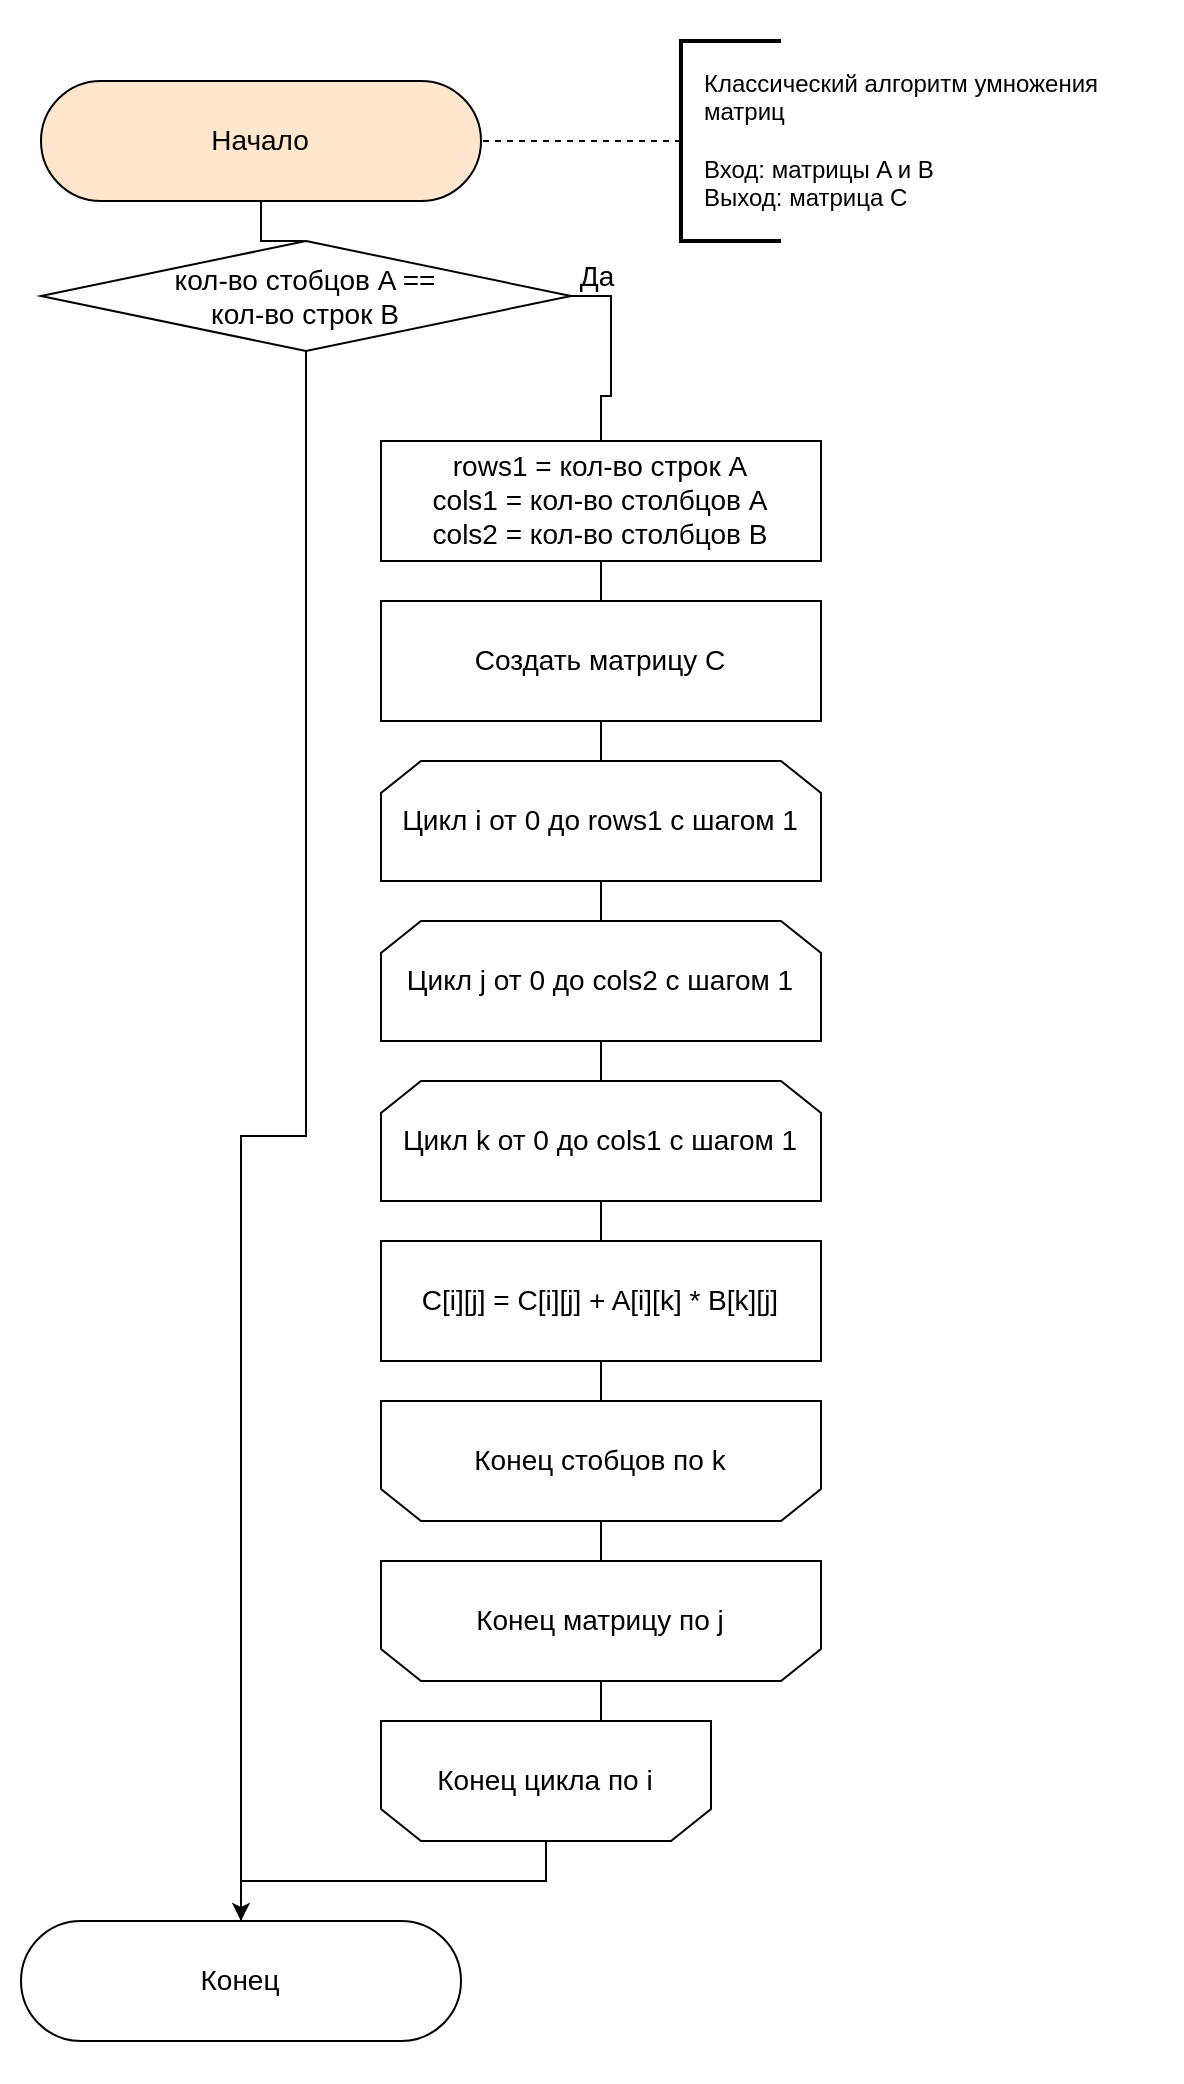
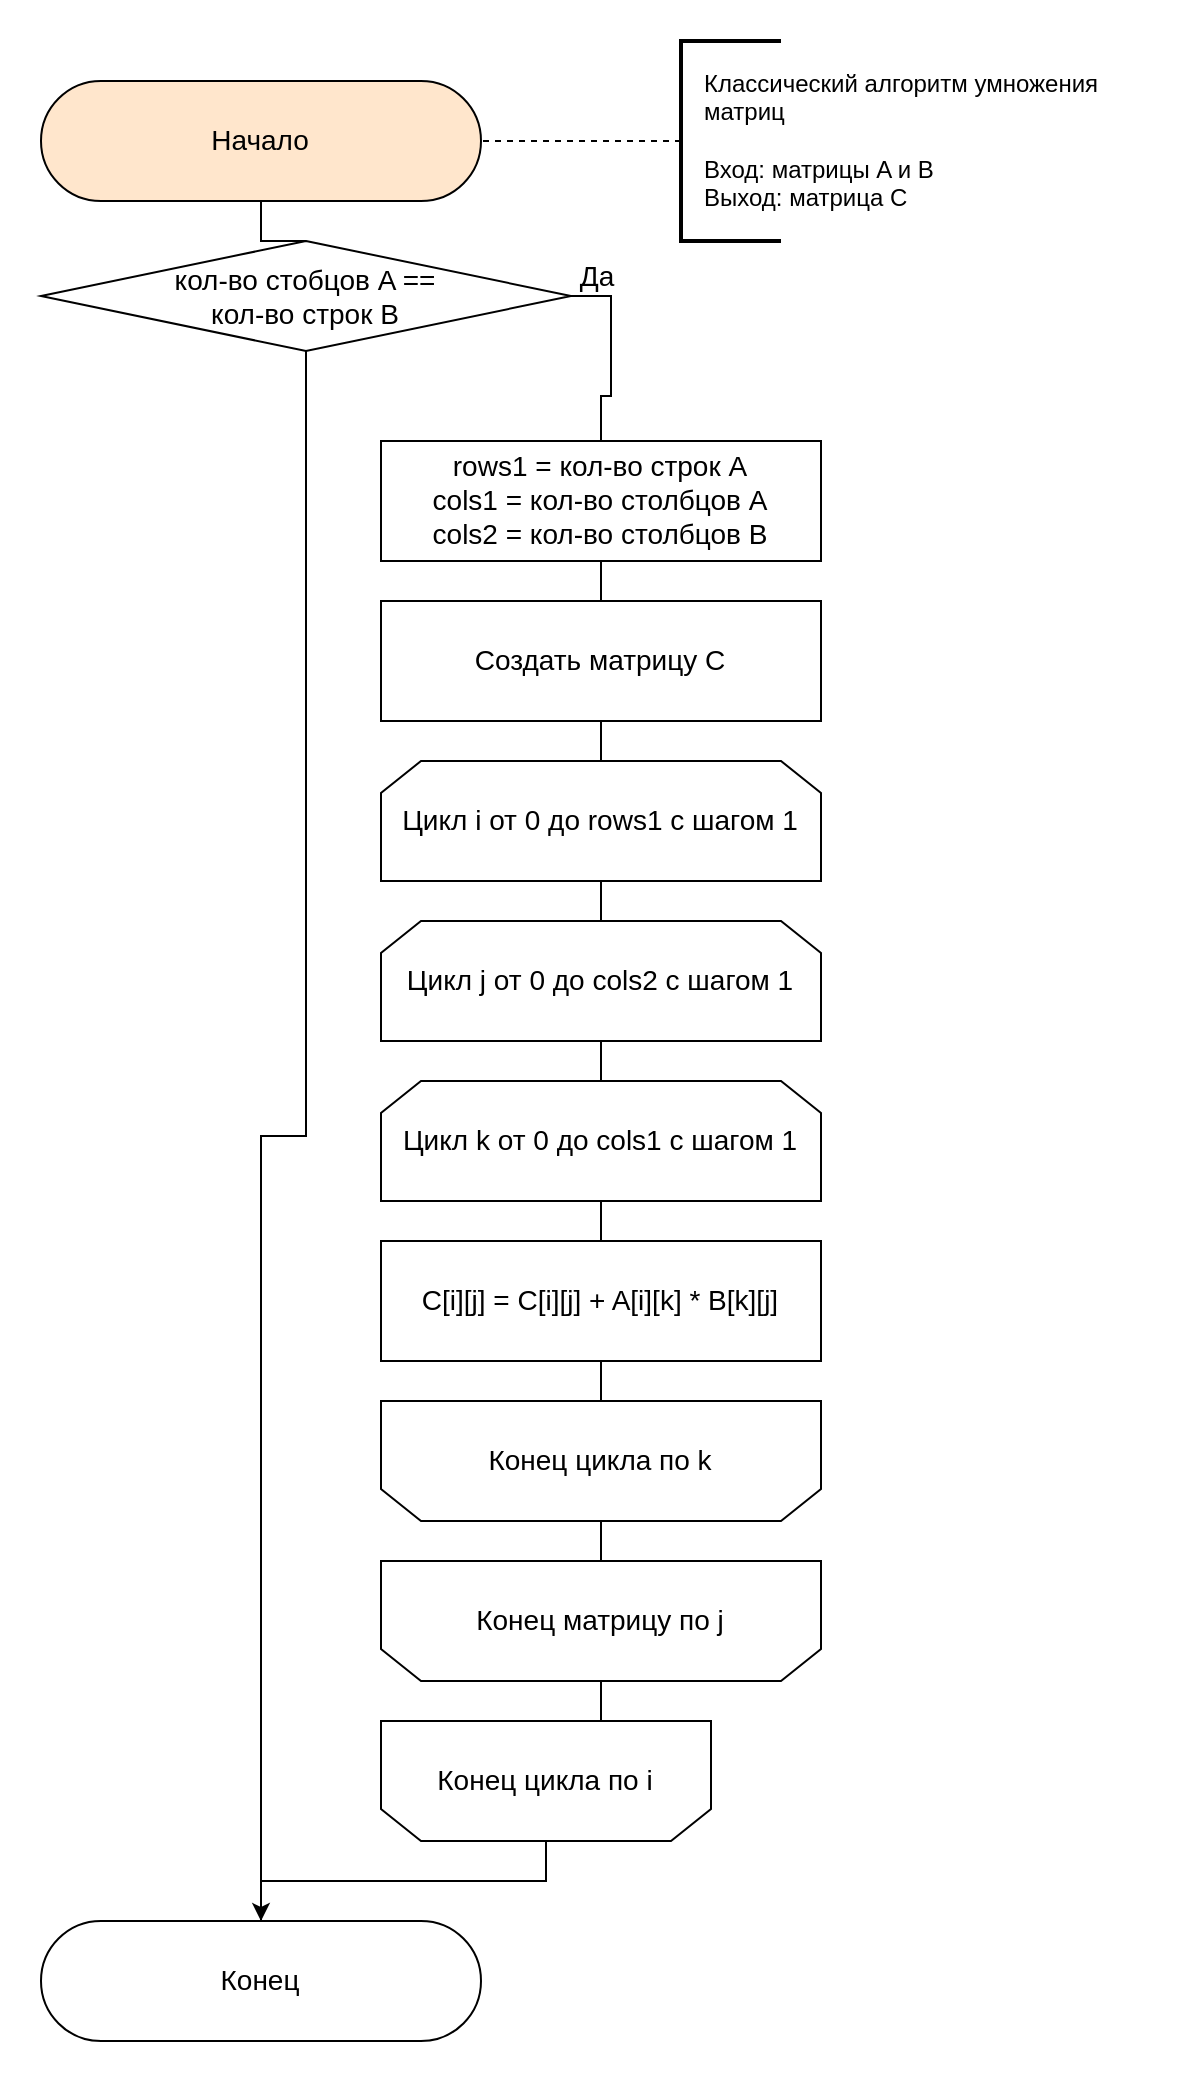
  <mxCell id="0" />
  <mxCell id="1" parent="0" />
  <mxCell id="2" value="" style="edgeStyle=orthogonalEdgeStyle;rounded=0;orthogonalLoop=1;jettySize=auto;html=1;endArrow=none;endFill=0;" parent="1" source="3" target="7" edge="1"><mxGeometry relative="1" as="geometry" /></mxCell>
  <mxCell id="3" value="Начало" style="rounded=1;whiteSpace=wrap;html=1;arcSize=50;fontSize=14;fillColor=#ffe6cc;" parent="1" vertex="1"><mxGeometry x="20" y="40" width="220" height="60" as="geometry" /></mxCell>
  <mxCell id="4" style="edgeStyle=orthogonalEdgeStyle;rounded=0;orthogonalLoop=1;jettySize=auto;html=1;exitX=1;exitY=0.5;exitDx=0;exitDy=0;endArrow=none;endFill=0;" parent="1" source="7" target="9" edge="1"><mxGeometry relative="1" as="geometry" /></mxCell>
  <mxCell id="5" value="Да" style="edgeLabel;html=1;align=center;verticalAlign=middle;resizable=0;points=[];fontSize=14;" parent="4" vertex="1" connectable="0"><mxGeometry x="-0.748" y="1" relative="1" as="geometry"><mxPoint y="-9" as="offset" /></mxGeometry></mxCell>
  <mxCell id="6" style="edgeStyle=orthogonalEdgeStyle;rounded=0;orthogonalLoop=1;jettySize=auto;html=1;endArrow=none;endFill=0;" parent="1" source="7" target="26" edge="1"><mxGeometry relative="1" as="geometry" /></mxCell>
  <mxCell id="7" value="кол-во стобцов A ==&lt;br style=&quot;font-size: 14px;&quot;&gt;кол-во строк B" style="rhombus;whiteSpace=wrap;html=1;fontSize=14;" parent="1" vertex="1"><mxGeometry x="20" y="120" width="265" height="55" as="geometry" /></mxCell>
  <mxCell id="8" value="" style="edgeStyle=orthogonalEdgeStyle;rounded=0;orthogonalLoop=1;jettySize=auto;html=1;endArrow=none;endFill=0;" parent="1" source="9" target="11" edge="1"><mxGeometry relative="1" as="geometry" /></mxCell>
  <mxCell id="9" value="rows1 = кол-во строк A&lt;br style=&quot;font-size: 14px;&quot;&gt;cols1 = кол-во столбцов A&lt;br style=&quot;font-size: 14px;&quot;&gt;cols2 = кол-во столбцов B" style="rounded=0;whiteSpace=wrap;html=1;fontSize=14;" parent="1" vertex="1"><mxGeometry x="190" y="220" width="220" height="60" as="geometry" /></mxCell>
  <mxCell id="10" value="" style="edgeStyle=orthogonalEdgeStyle;rounded=0;orthogonalLoop=1;jettySize=auto;html=1;endArrow=none;endFill=0;" parent="1" source="11" target="13" edge="1"><mxGeometry relative="1" as="geometry"><mxPoint x="300" y="435" as="targetPoint" /></mxGeometry></mxCell>
  <mxCell id="11" value="Создать матрицу C" style="rounded=0;whiteSpace=wrap;html=1;fontSize=14;" parent="1" vertex="1"><mxGeometry x="190" y="300" width="220" height="60" as="geometry" /></mxCell>
  <mxCell id="12" value="" style="edgeStyle=orthogonalEdgeStyle;rounded=0;orthogonalLoop=1;jettySize=auto;html=1;endArrow=none;endFill=0;" parent="1" source="13" target="15" edge="1"><mxGeometry relative="1" as="geometry" /></mxCell>
  <mxCell id="13" value="Цикл i от 0 до rows1 с шагом 1" style="shape=loopLimit;whiteSpace=wrap;html=1;fontSize=14;" parent="1" vertex="1"><mxGeometry x="190" y="380" width="220" height="60" as="geometry" /></mxCell>
  <mxCell id="14" value="" style="edgeStyle=orthogonalEdgeStyle;rounded=0;orthogonalLoop=1;jettySize=auto;html=1;endArrow=none;endFill=0;" parent="1" source="15" target="17" edge="1"><mxGeometry relative="1" as="geometry" /></mxCell>
  <mxCell id="15" value="Цикл j от 0 до cols2 с шагом 1" style="shape=loopLimit;whiteSpace=wrap;html=1;fontSize=14;" parent="1" vertex="1"><mxGeometry x="190" y="460" width="220" height="60" as="geometry" /></mxCell>
  <mxCell id="16" value="" style="edgeStyle=orthogonalEdgeStyle;rounded=0;orthogonalLoop=1;jettySize=auto;html=1;endArrow=none;endFill=0;" parent="1" source="17" target="19" edge="1"><mxGeometry relative="1" as="geometry" /></mxCell>
  <mxCell id="17" value="Цикл k от 0 до cols1 с шагом 1" style="shape=loopLimit;whiteSpace=wrap;html=1;fontSize=14;" parent="1" vertex="1"><mxGeometry x="190" y="540" width="220" height="60" as="geometry" /></mxCell>
  <mxCell id="18" value="" style="edgeStyle=orthogonalEdgeStyle;rounded=0;orthogonalLoop=1;jettySize=auto;html=1;endArrow=none;endFill=0;" parent="1" source="19" target="21" edge="1"><mxGeometry relative="1" as="geometry" /></mxCell>
  <mxCell id="19" value="C[i][j] = C[i][j] + A[i][k] * B[k][j]" style="rounded=0;whiteSpace=wrap;html=1;fontSize=14;" parent="1" vertex="1"><mxGeometry x="190" y="620" width="220" height="60" as="geometry" /></mxCell>
  <mxCell id="20" value="" style="edgeStyle=orthogonalEdgeStyle;rounded=0;orthogonalLoop=1;jettySize=auto;html=1;endArrow=none;endFill=0;" parent="1" source="21" target="23" edge="1"><mxGeometry relative="1" as="geometry" /></mxCell>
- <mxCell id="21" value="Конец стобцов по k" style="shape=loopLimit;whiteSpace=wrap;html=1;flipV=1;fontSize=14;" parent="1" vertex="1"><mxGeometry x="190" y="700" width="220" height="60" as="geometry" /></mxCell>
+ <mxCell id="21" value="Конец цикла по k" style="shape=loopLimit;whiteSpace=wrap;html=1;flipV=1;fontSize=14;" parent="1" vertex="1"><mxGeometry x="190" y="700" width="220" height="60" as="geometry" /></mxCell>
  <mxCell id="22" value="" style="edgeStyle=orthogonalEdgeStyle;rounded=0;orthogonalLoop=1;jettySize=auto;html=1;endArrow=none;endFill=0;" parent="1" source="23" target="25" edge="1"><mxGeometry relative="1" as="geometry" /></mxCell>
  <mxCell id="23" value="Конец матрицу по j" style="shape=loopLimit;whiteSpace=wrap;html=1;flipV=1;fontSize=14;" parent="1" vertex="1"><mxGeometry x="190" y="780" width="220" height="60" as="geometry" /></mxCell>
  <mxCell id="24" style="edgeStyle=orthogonalEdgeStyle;rounded=0;orthogonalLoop=1;jettySize=auto;html=1;" parent="1" source="25" target="26" edge="1"><mxGeometry relative="1" as="geometry" /></mxCell>
  <mxCell id="25" value="Конец цикла по i" style="shape=loopLimit;whiteSpace=wrap;html=1;flipV=1;fontSize=14;" parent="1" vertex="1"><mxGeometry x="190" y="860" width="165" height="60" as="geometry" /></mxCell>
- <mxCell id="26" value="Конец" style="rounded=1;whiteSpace=wrap;html=1;arcSize=50;fontSize=14;" parent="1" vertex="1"><mxGeometry x="10" y="960" width="220" height="60" as="geometry" /></mxCell>
+ <mxCell id="26" value="Конец" style="rounded=1;whiteSpace=wrap;html=1;arcSize=50;fontSize=14;" parent="1" vertex="1"><mxGeometry x="20" y="960" width="220" height="60" as="geometry" /></mxCell>
  <mxCell id="27" style="edgeStyle=orthogonalEdgeStyle;rounded=0;orthogonalLoop=1;jettySize=auto;html=1;endArrow=none;endFill=0;dashed=1;" parent="1" source="28" target="3" edge="1"><mxGeometry relative="1" as="geometry" /></mxCell>
  <mxCell id="28" value="" style="strokeWidth=2;html=1;shape=mxgraph.flowchart.annotation_1;align=left;pointerEvents=1;" parent="1" vertex="1"><mxGeometry x="340" y="20" width="50" height="100" as="geometry" /></mxCell>
  <mxCell id="29" value="Классический алгоритм умножения матриц&lt;br&gt;&lt;br&gt;Вход: матрицы A и B&lt;br&gt;Выход: матрица C" style="text;html=1;strokeColor=none;fillColor=none;align=left;verticalAlign=middle;whiteSpace=wrap;rounded=0;" parent="1" vertex="1"><mxGeometry x="350" y="30" width="220" height="80" as="geometry" /></mxCell>
